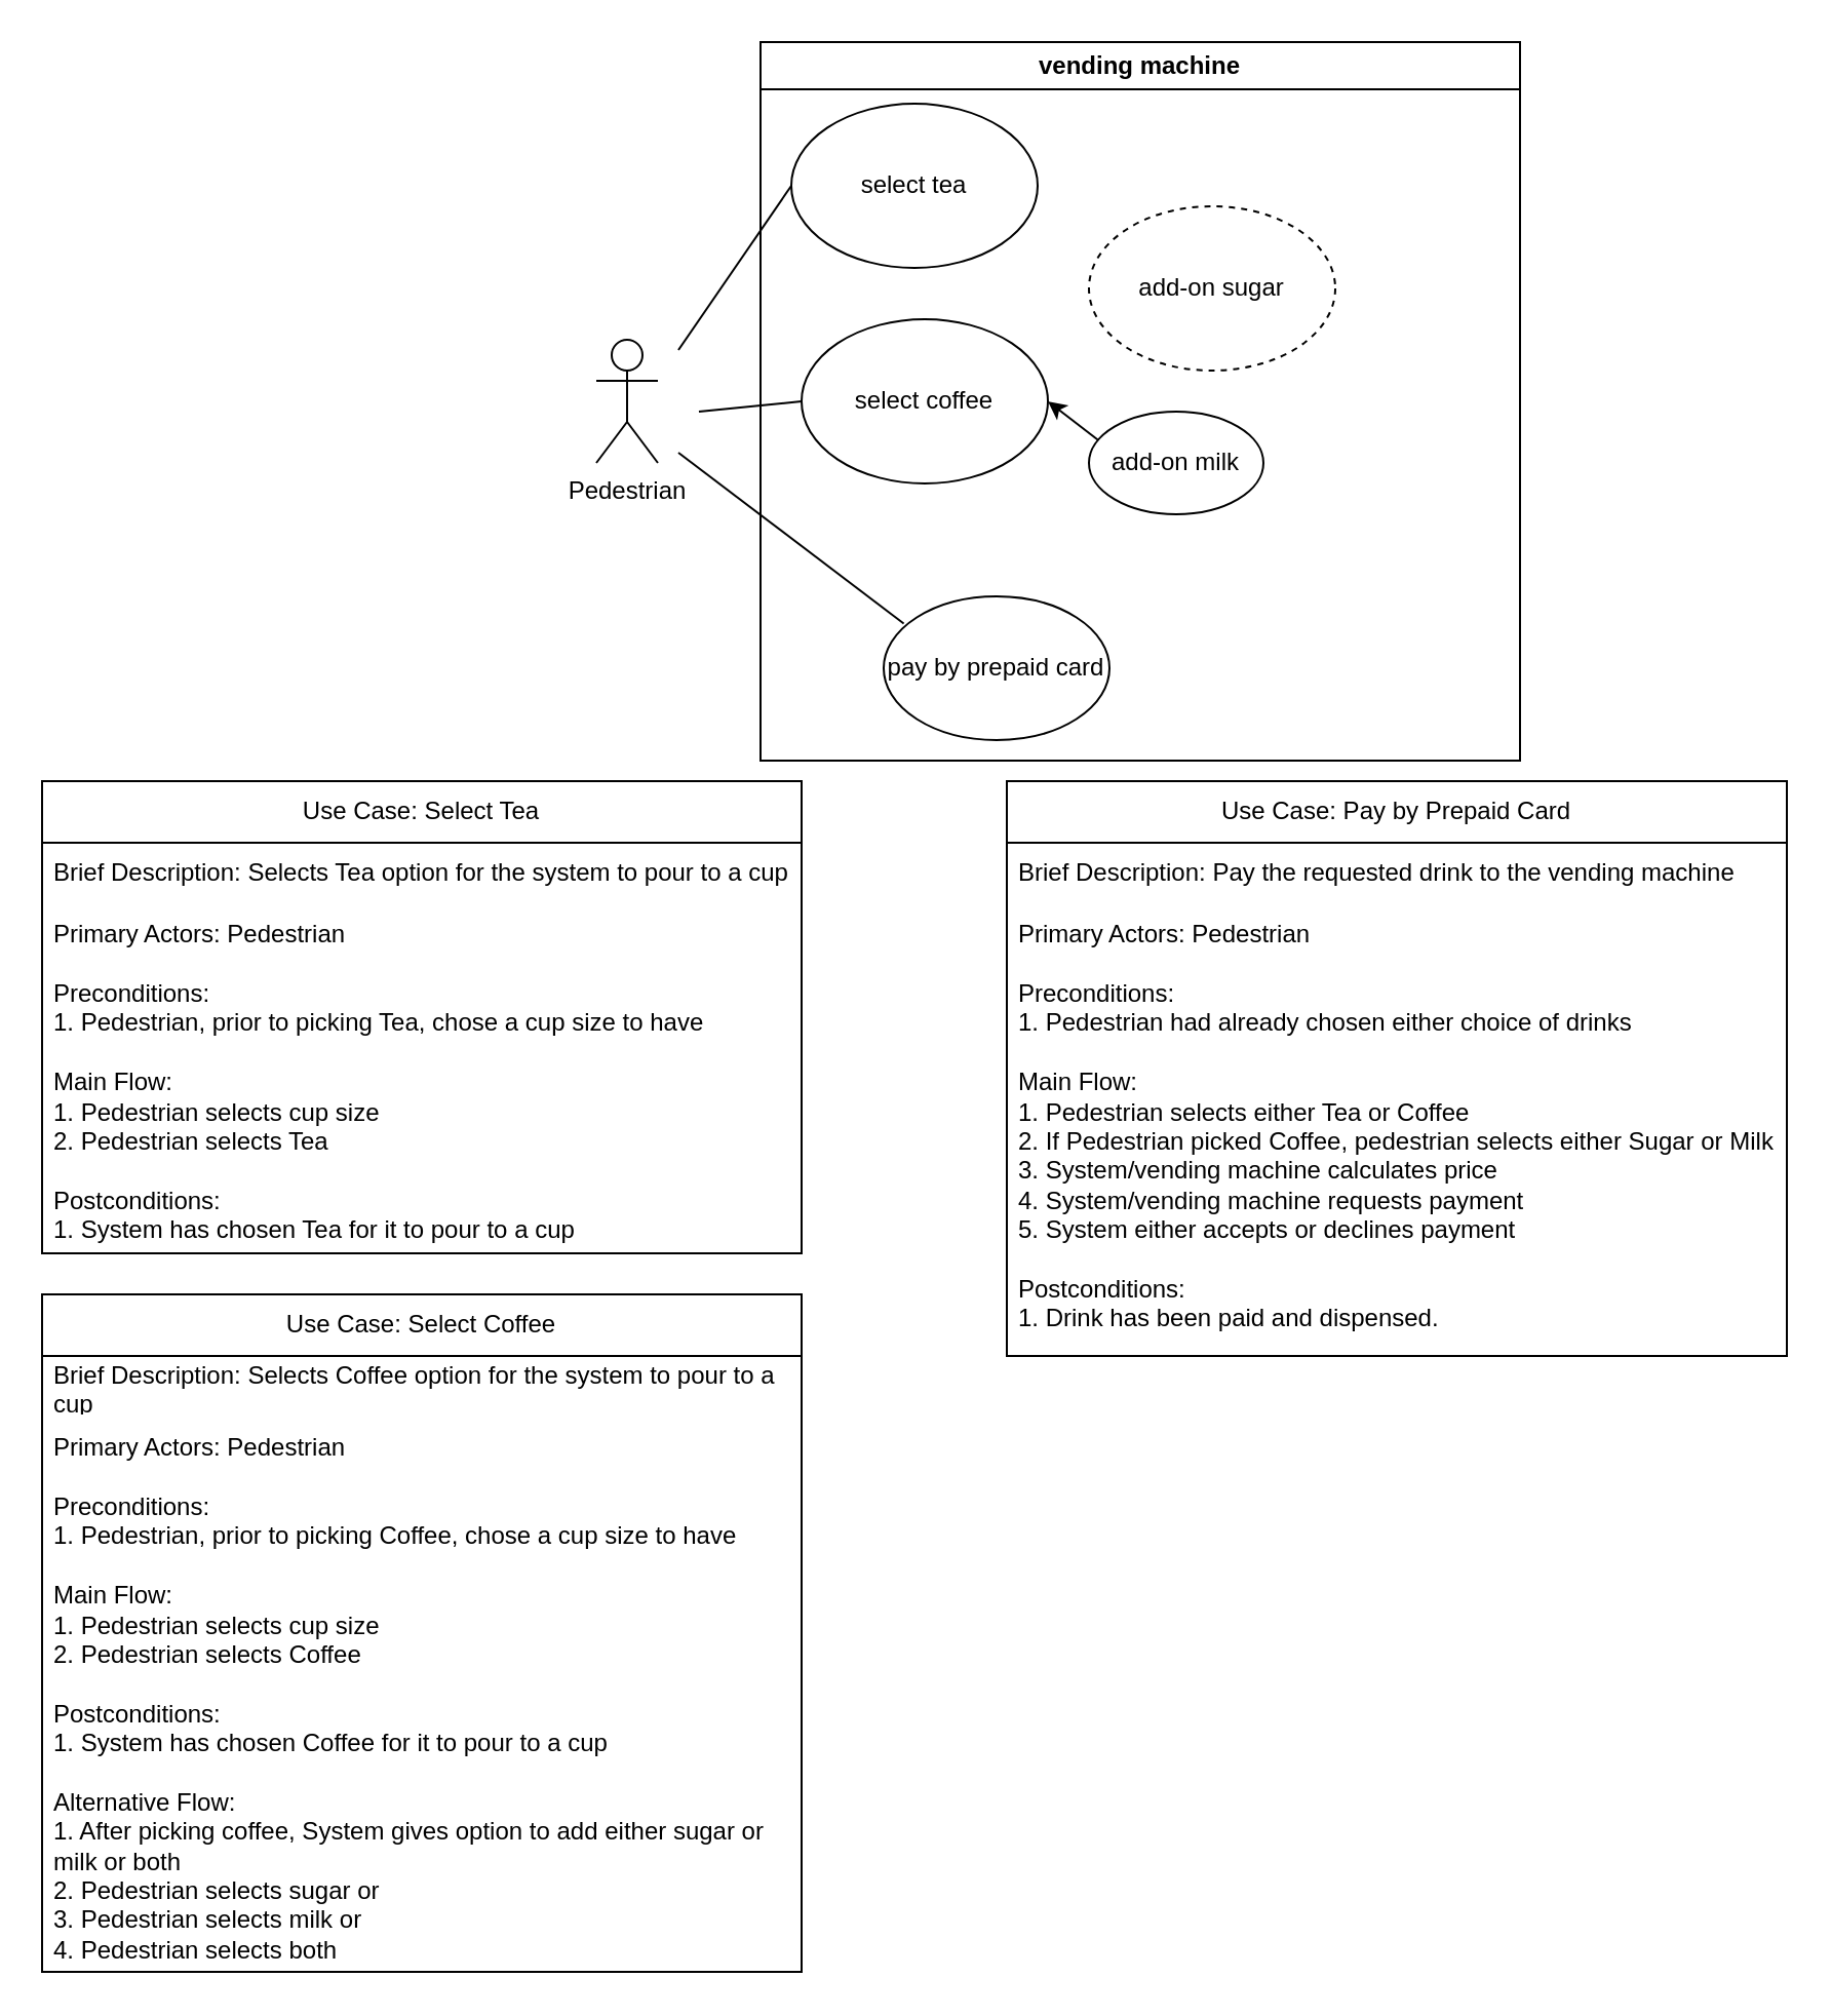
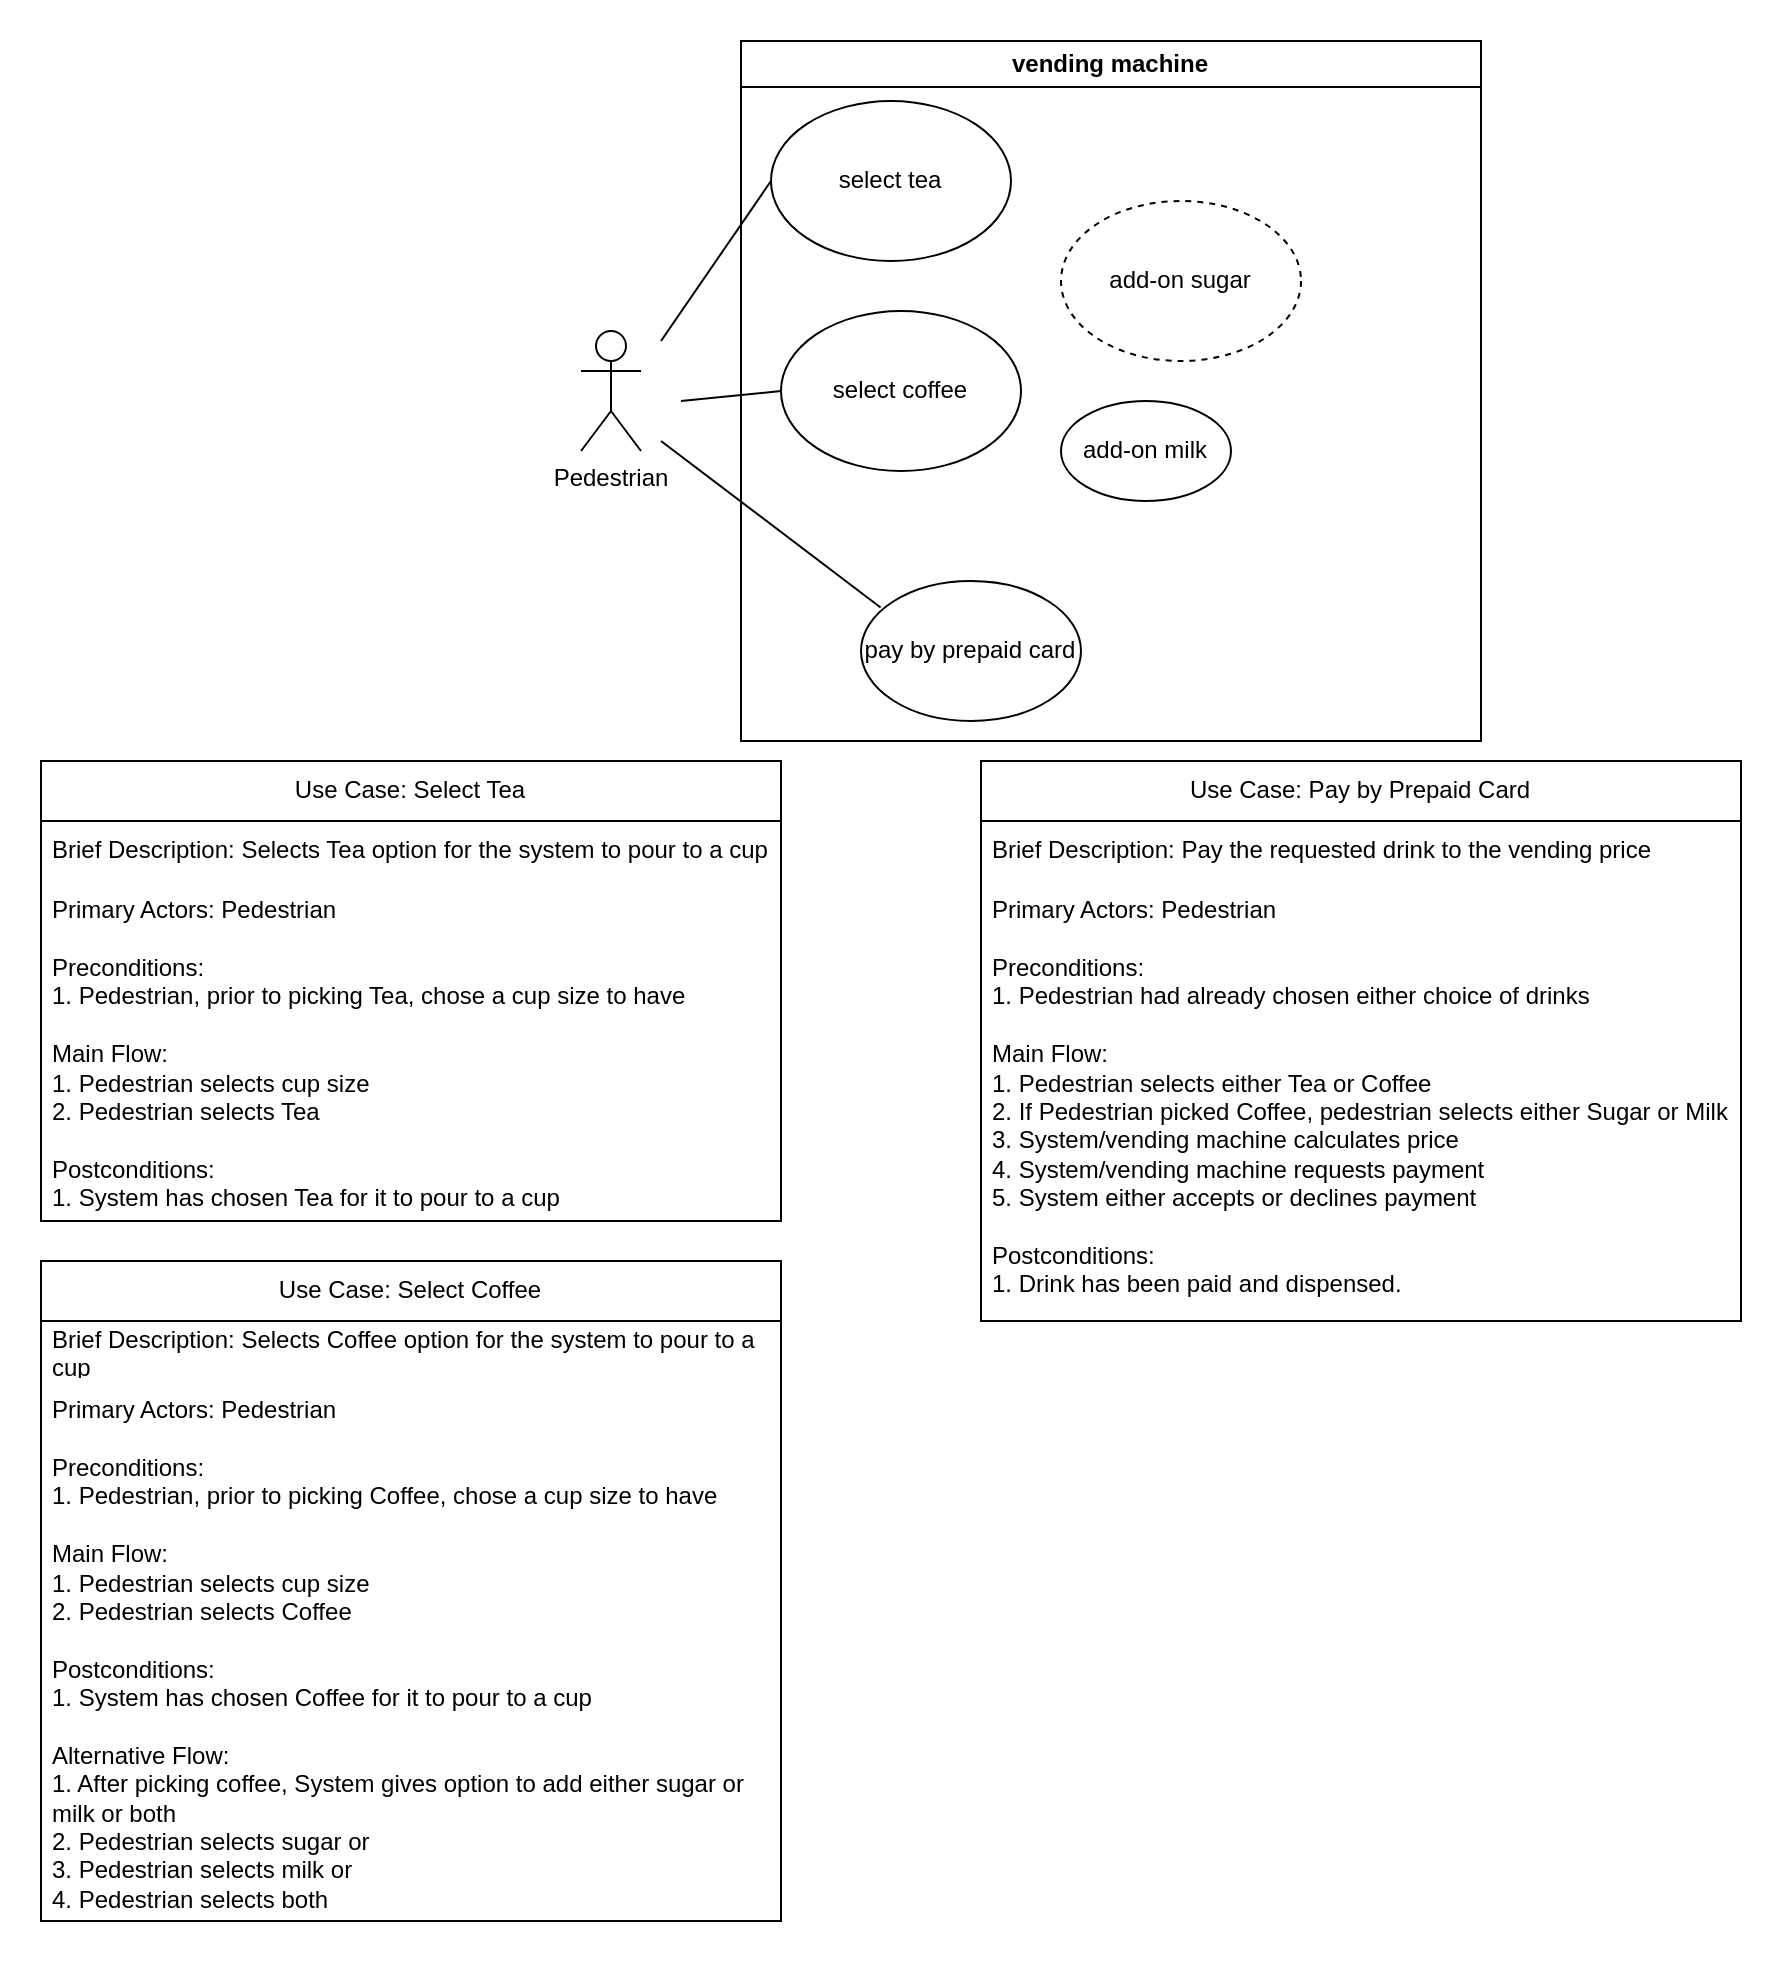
  <mxCell id="0" />
  <mxCell id="1" parent="0" />
  <mxCell id="2" value="vending machine" style="swimlane;whiteSpace=wrap;html=1;" vertex="1" parent="1"><mxGeometry x="370" y="20" width="370" height="350" as="geometry" /></mxCell>
  <mxCell id="3" value="pay by prepaid card" style="ellipse;whiteSpace=wrap;html=1;" vertex="1" parent="2"><mxGeometry x="60" y="270" width="110" height="70" as="geometry" /></mxCell>
  <mxCell id="4" value="select tea" style="ellipse;whiteSpace=wrap;html=1;" vertex="1" parent="2"><mxGeometry x="15" y="30" width="120" height="80" as="geometry" /></mxCell>
  <mxCell id="5" value="select coffee" style="ellipse;whiteSpace=wrap;html=1;" vertex="1" parent="2"><mxGeometry x="20" y="135" width="120" height="80" as="geometry" /></mxCell>
  <mxCell id="6" value="add-on milk" style="ellipse;whiteSpace=wrap;html=1;" vertex="1" parent="2"><mxGeometry x="160" y="180" width="85" height="50" as="geometry" /></mxCell>
  <mxCell id="7" value="add-on sugar" style="ellipse;whiteSpace=wrap;html=1;dashed=1;" vertex="1" parent="2"><mxGeometry x="160" y="80" width="120" height="80" as="geometry" /></mxCell>
- <mxCell id="8" value="" style="endArrow=classic;html=1;rounded=0;exitX=0.055;exitY=0.28;exitDx=0;exitDy=0;exitPerimeter=0;entryX=1;entryY=0.5;entryDx=0;entryDy=0;" edge="1" parent="2" source="6" target="5"><mxGeometry width="50" height="50" relative="1" as="geometry"><mxPoint x="140" y="290" as="sourcePoint" /><mxPoint x="190" y="240" as="targetPoint" /></mxGeometry></mxCell>
  <mxCell id="9" value="Pedestrian" style="shape=umlActor;verticalLabelPosition=bottom;verticalAlign=top;html=1;outlineConnect=0;" vertex="1" parent="1"><mxGeometry x="290" y="165" width="30" height="60" as="geometry" /></mxCell>
  <mxCell id="10" value="" style="endArrow=none;html=1;rounded=0;entryX=0.089;entryY=0.189;entryDx=0;entryDy=0;entryPerimeter=0;" edge="1" parent="1" target="3"><mxGeometry width="50" height="50" relative="1" as="geometry"><mxPoint x="330" y="220" as="sourcePoint" /><mxPoint x="440" y="260" as="targetPoint" /></mxGeometry></mxCell>
  <mxCell id="11" value="" style="endArrow=none;html=1;rounded=0;entryX=0;entryY=0.5;entryDx=0;entryDy=0;" edge="1" parent="1" target="5"><mxGeometry width="50" height="50" relative="1" as="geometry"><mxPoint x="340" y="200" as="sourcePoint" /><mxPoint x="440" y="260" as="targetPoint" /></mxGeometry></mxCell>
  <mxCell id="12" value="" style="endArrow=none;html=1;rounded=0;entryX=0;entryY=0.5;entryDx=0;entryDy=0;" edge="1" parent="1" target="4"><mxGeometry width="50" height="50" relative="1" as="geometry"><mxPoint x="330" y="170" as="sourcePoint" /><mxPoint x="440" y="260" as="targetPoint" /></mxGeometry></mxCell>
  <mxCell id="13" value="Use Case: Pay by Prepaid Card" style="swimlane;fontStyle=0;childLayout=stackLayout;horizontal=1;startSize=30;horizontalStack=0;resizeParent=1;resizeParentMax=0;resizeLast=0;collapsible=1;marginBottom=0;whiteSpace=wrap;html=1;" vertex="1" parent="1"><mxGeometry x="490" y="380" width="380" height="280" as="geometry"><mxRectangle x="350" y="420" width="210" height="30" as="alternateBounds" /></mxGeometry></mxCell>
- <mxCell id="14" value="Brief Description: Pay the requested drink to the vending machine" style="text;strokeColor=none;fillColor=none;align=left;verticalAlign=middle;spacingLeft=4;spacingRight=4;overflow=hidden;points=[[0,0.5],[1,0.5]];portConstraint=eastwest;rotatable=0;whiteSpace=wrap;html=1;" vertex="1" parent="13"><mxGeometry y="30" width="380" height="30" as="geometry" /></mxCell>
+ <mxCell id="14" value="Brief Description: Pay the requested drink to the vending price" style="text;strokeColor=none;fillColor=none;align=left;verticalAlign=middle;spacingLeft=4;spacingRight=4;overflow=hidden;points=[[0,0.5],[1,0.5]];portConstraint=eastwest;rotatable=0;whiteSpace=wrap;html=1;" vertex="1" parent="13"><mxGeometry y="30" width="380" height="30" as="geometry" /></mxCell>
  <mxCell id="15" value="Primary Actors: Pedestrian" style="text;strokeColor=none;fillColor=none;align=left;verticalAlign=middle;spacingLeft=4;spacingRight=4;overflow=hidden;points=[[0,0.5],[1,0.5]];portConstraint=eastwest;rotatable=0;whiteSpace=wrap;html=1;" vertex="1" parent="13"><mxGeometry y="60" width="380" height="30" as="geometry" /></mxCell>
  <mxCell id="16" value="Preconditions:&lt;br&gt;1. Pedestrian had already chosen either choice of drinks&lt;br&gt;&lt;br&gt;Main Flow:&lt;br&gt;1. Pedestrian selects either Tea or Coffee&lt;br&gt;2. If Pedestrian picked Coffee, pedestrian selects either Sugar or Milk&lt;br&gt;3. System/vending machine calculates price&lt;br&gt;4. System/vending machine requests payment&lt;br&gt;5. System either accepts or declines payment&lt;br&gt;&lt;br&gt;Postconditions:&lt;br&gt;1. Drink has been paid and dispensed." style="text;strokeColor=none;fillColor=none;align=left;verticalAlign=top;spacingLeft=4;spacingRight=4;overflow=hidden;points=[[0,0.5],[1,0.5]];portConstraint=eastwest;rotatable=0;whiteSpace=wrap;html=1;" vertex="1" parent="13"><mxGeometry y="90" width="380" height="190" as="geometry" /></mxCell>
  <mxCell id="17" value="Use Case: Select Tea" style="swimlane;fontStyle=0;childLayout=stackLayout;horizontal=1;startSize=30;horizontalStack=0;resizeParent=1;resizeParentMax=0;resizeLast=0;collapsible=1;marginBottom=0;whiteSpace=wrap;html=1;" vertex="1" parent="1"><mxGeometry y="380" width="370" height="230" as="geometry" x="20" /></mxCell>
  <mxCell id="18" value="Brief Description: Selects Tea option for the system to pour to a cup" style="text;strokeColor=none;fillColor=none;align=left;verticalAlign=middle;spacingLeft=4;spacingRight=4;overflow=hidden;points=[[0,0.5],[1,0.5]];portConstraint=eastwest;rotatable=0;whiteSpace=wrap;html=1;" vertex="1" parent="17"><mxGeometry y="30" width="370" height="30" as="geometry" /></mxCell>
  <mxCell id="19" value="Primary Actors: Pedestrian" style="text;strokeColor=none;fillColor=none;align=left;verticalAlign=middle;spacingLeft=4;spacingRight=4;overflow=hidden;points=[[0,0.5],[1,0.5]];portConstraint=eastwest;rotatable=0;whiteSpace=wrap;html=1;" vertex="1" parent="17"><mxGeometry y="60" width="370" height="30" as="geometry" /></mxCell>
  <mxCell id="20" value="Preconditions:&lt;br&gt;1. Pedestrian, prior to picking Tea, chose a cup size to have&lt;br&gt;&lt;br&gt;Main Flow:&lt;br&gt;1. Pedestrian selects cup size&lt;br&gt;2. Pedestrian selects Tea&lt;br&gt;&lt;br&gt;Postconditions:&lt;br&gt;1. System has chosen Tea for it to pour to a cup" style="text;strokeColor=none;fillColor=none;align=left;verticalAlign=top;spacingLeft=4;spacingRight=4;overflow=hidden;points=[[0,0.5],[1,0.5]];portConstraint=eastwest;rotatable=0;whiteSpace=wrap;html=1;" vertex="1" parent="17"><mxGeometry y="90" width="370" height="140" as="geometry" /></mxCell>
  <mxCell id="21" value="Use Case: Select Coffee" style="swimlane;fontStyle=0;childLayout=stackLayout;horizontal=1;startSize=30;horizontalStack=0;resizeParent=1;resizeParentMax=0;resizeLast=0;collapsible=1;marginBottom=0;whiteSpace=wrap;html=1;" vertex="1" parent="1"><mxGeometry y="630" width="370" height="330" as="geometry" x="20" /></mxCell>
  <mxCell id="22" value="Brief Description: Selects Coffee option for the system to pour to a cup" style="text;strokeColor=none;fillColor=none;align=left;verticalAlign=middle;spacingLeft=4;spacingRight=4;overflow=hidden;points=[[0,0.5],[1,0.5]];portConstraint=eastwest;rotatable=0;whiteSpace=wrap;html=1;" vertex="1" parent="21"><mxGeometry y="30" width="370" height="30" as="geometry" /></mxCell>
  <mxCell id="23" value="Primary Actors: Pedestrian" style="text;strokeColor=none;fillColor=none;align=left;verticalAlign=middle;spacingLeft=4;spacingRight=4;overflow=hidden;points=[[0,0.5],[1,0.5]];portConstraint=eastwest;rotatable=0;whiteSpace=wrap;html=1;" vertex="1" parent="21"><mxGeometry y="60" width="370" height="30" as="geometry" /></mxCell>
  <mxCell id="24" value="Preconditions:&lt;br&gt;1. Pedestrian, prior to picking Coffee, chose a cup size to have&lt;br&gt;&lt;br&gt;Main Flow:&lt;br&gt;1. Pedestrian selects cup size&lt;br&gt;2. Pedestrian selects Coffee&lt;br&gt;&lt;br&gt;Postconditions:&lt;br&gt;1. System has chosen Coffee for it to pour to a cup&lt;br&gt;&lt;br&gt;Alternative Flow:&lt;br&gt;1. After picking coffee, System gives option to add either sugar or milk or both&lt;br&gt;2. Pedestrian selects sugar or&lt;br&gt;3. Pedestrian selects milk or&lt;br&gt;4. Pedestrian selects both" style="text;strokeColor=none;fillColor=none;align=left;verticalAlign=top;spacingLeft=4;spacingRight=4;overflow=hidden;points=[[0,0.5],[1,0.5]];portConstraint=eastwest;rotatable=0;whiteSpace=wrap;html=1;" vertex="1" parent="21"><mxGeometry y="90" width="370" height="240" as="geometry" /></mxCell>
